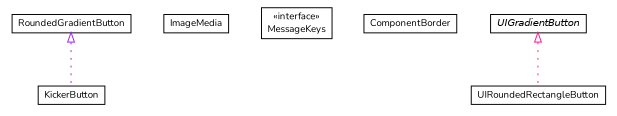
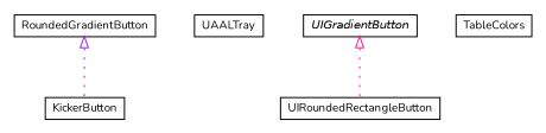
  digraph {
    fontname=Nunito
    nodesep=0.25
    ranksep=0.5
    node [fontcolor=black fontname=Nunito fontsize=10.0 shape=plaintext]
    edge [arrowtail=empty dir=back fontname=Nunito fontsize=10 headport=p labelfontname=Helvetica labelfontsize=10 style=dotted tailport=p]
    n1 [label=<<table title="org.universAAL.ui.gui.swing.bluesteelLAF.support.KickerButton" border="0" cellborder="1" cellspacing="0" cellpadding="2" port="p" href="./KickerButton.html"> 		<tr><td><table border="0" cellspacing="0" cellpadding="1"> <tr><td align="center" balign="center"> KickerButton </td></tr> 		</table></td></tr> 		</table>>]
-   n3 [label=<<table title="org.universAAL.ui.gui.swing.bluesteelLAF.support.ImageMedia" border="0" cellborder="1" cellspacing="0" cellpadding="2" port="p" href="./ImageMedia.html"> 		<tr><td><table border="0" cellspacing="0" cellpadding="1"> <tr><td align="center" balign="center"> ImageMedia </td></tr> 		</table></td></tr> 		</table>>]
-   n4 [label=<<table title="org.universAAL.ui.gui.swing.bluesteelLAF.support.MessageKeys" border="0" cellborder="1" cellspacing="0" cellpadding="2" port="p" href="./MessageKeys.html"> 		<tr><td><table border="0" cellspacing="0" cellpadding="1"> <tr><td align="center" balign="center"> &#171;interface&#187; </td></tr> <tr><td align="center" balign="center"> MessageKeys </td></tr> 		</table></td></tr> 		</table>>]
-   n5 [label=<<table title="org.universAAL.ui.gui.swing.bluesteelLAF.support.ComponentBorder" border="0" cellborder="1" cellspacing="0" cellpadding="2" port="p" href="./ComponentBorder.html"> 		<tr><td><table border="0" cellspacing="0" cellpadding="1"> <tr><td align="center" balign="center"> ComponentBorder </td></tr> 		</table></td></tr> 		</table>>]
+   n2 [label=<<table title="org.universAAL.ui.gui.swing.bluesteelLAF.support.UAALTray" border="0" cellborder="1" cellspacing="0" cellpadding="2" port="p" href="./UAALTray.html"> 		<tr><td><table border="0" cellspacing="0" cellpadding="1"> <tr><td align="center" balign="center"> UAALTray </td></tr> 		</table></td></tr> 		</table>>]
    n6 [label=<<table title="org.universAAL.ui.gui.swing.bluesteelLAF.support.RoundedGradientButton" border="0" cellborder="1" cellspacing="0" cellpadding="2" port="p" href="./RoundedGradientButton.html"> 		<tr><td><table border="0" cellspacing="0" cellpadding="1"> <tr><td align="center" balign="center"> RoundedGradientButton </td></tr> 		</table></td></tr> 		</table>>]
    n7 [label=<<table title="org.universAAL.ui.gui.swing.bluesteelLAF.support.UIRoundedRectangleButton" border="0" cellborder="1" cellspacing="0" cellpadding="2" port="p" href="./UIRoundedRectangleButton.html"> 		<tr><td><table border="0" cellspacing="0" cellpadding="1"> <tr><td align="center" balign="center"> UIRoundedRectangleButton </td></tr> 		</table></td></tr> 		</table>>]
+   n8 [label=<<table title="org.universAAL.ui.gui.swing.bluesteelLAF.support.TableColors" border="0" cellborder="1" cellspacing="0" cellpadding="2" port="p" href="./TableColors.html"> 		<tr><td><table border="0" cellspacing="0" cellpadding="1"> <tr><td align="center" balign="center"> TableColors </td></tr> 		</table></td></tr> 		</table>>]
    n9 [label=<<table title="org.universAAL.ui.gui.swing.bluesteelLAF.support.UIGradientButton" border="0" cellborder="1" cellspacing="0" cellpadding="2" port="p" href="http://java.sun.com/j2se/1.4.2/docs/api/org/universAAL/ui/gui/swing/bluesteelLAF/support/UIGradientButton.html"> 		<tr><td><table border="0" cellspacing="0" cellpadding="1"> <tr><td align="center" balign="center"><font face="Helvetica-Oblique"> UIGradientButton </font></td></tr> 		</table></td></tr> 		</table>>]
    n6 -> n1 [color=purple]
    n9 -> n7 [color=deeppink]
  }
